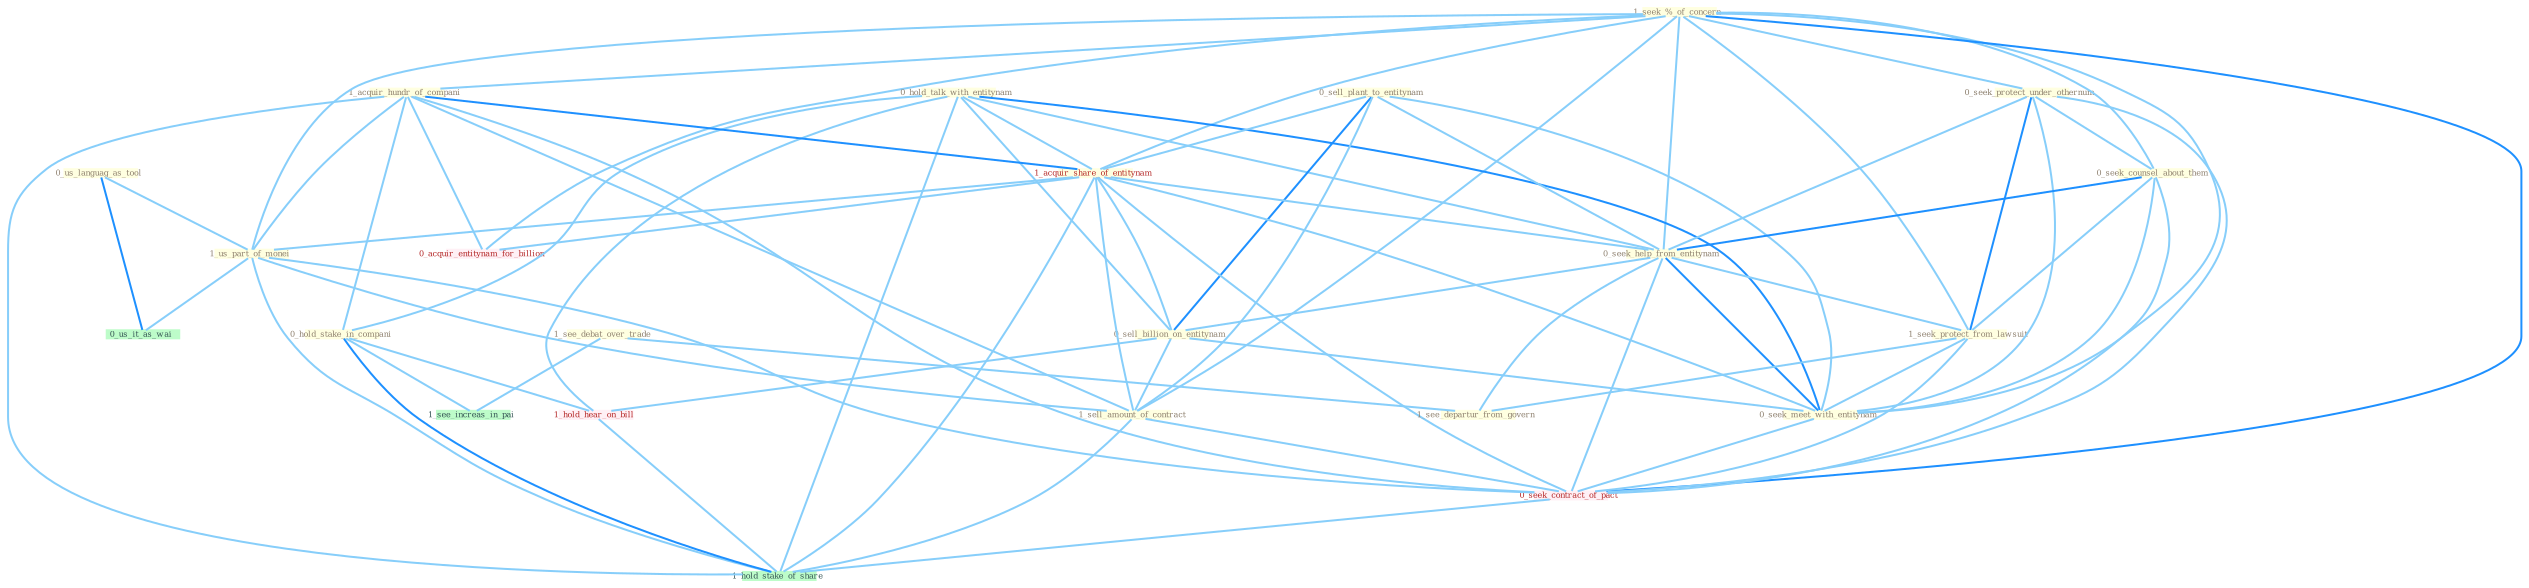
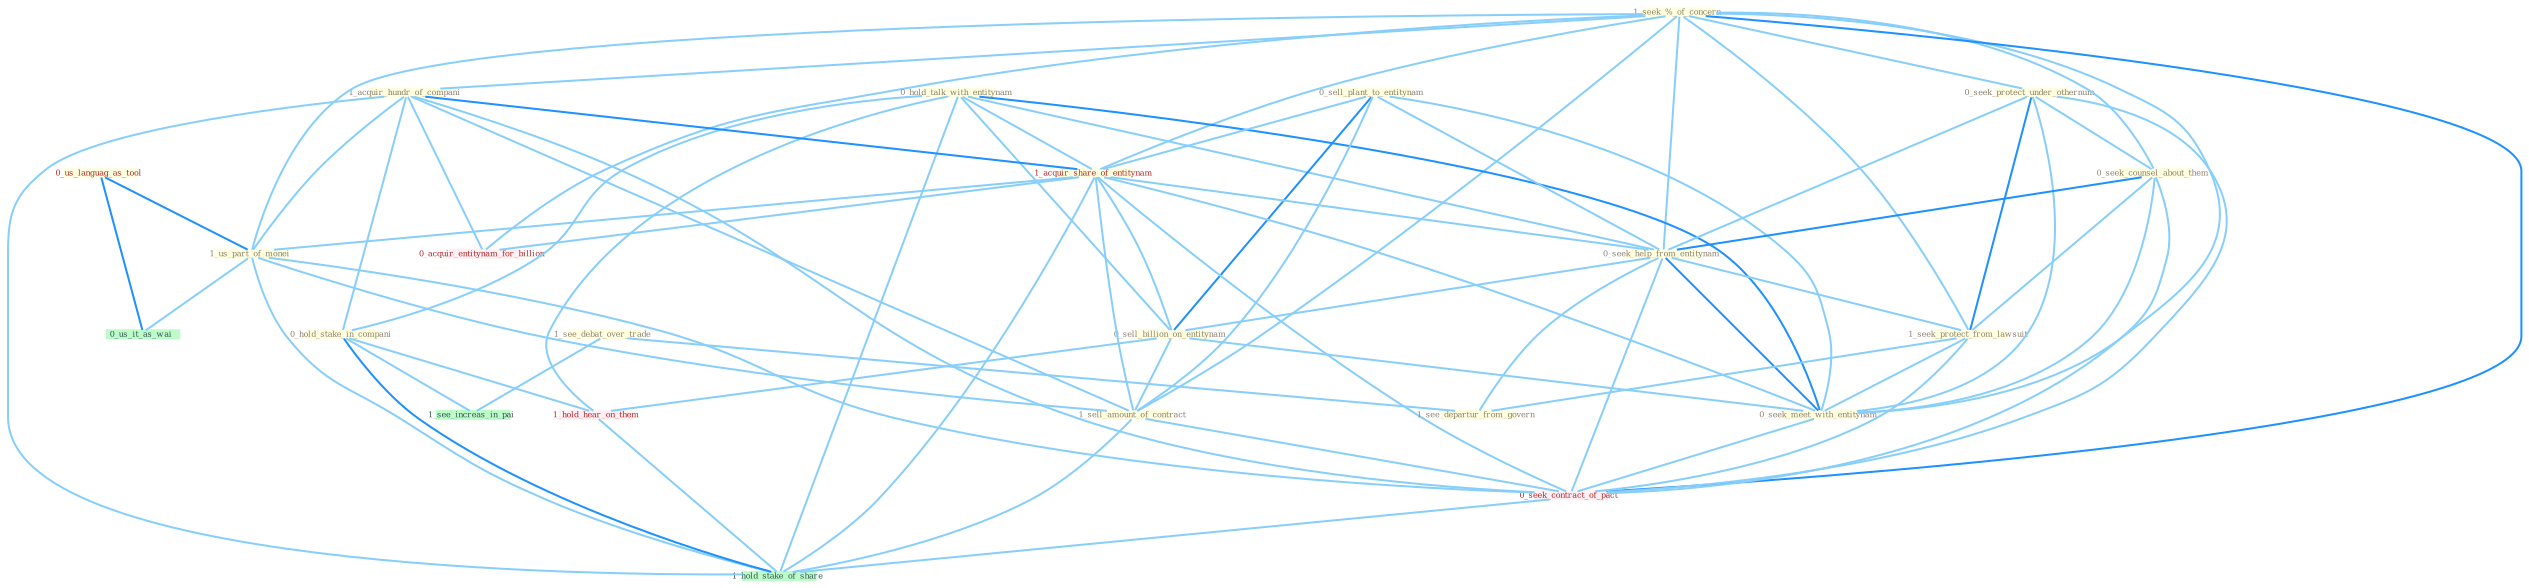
  graph {
    node [color="#ffffe0" fixedsize=true fontcolor="#8b7d6b" fontsize=4 shape=polygon style=filled]
    edge [color="#87cefa" w=1]
    "1_seek_%_of_concern " [height=.06 width=.5]
    "0_hold_talk_with_entitynam " [height=.06 width=.5]
    "1_acquir_hundr_of_compani " [height=.06 width=.5]
    "0_sell_plant_to_entitynam " [height=.06 width=.5]
-   "0_us_languag_as_tool " [height=.06 width=.5]
+   "0_us_languag_as_tool " [fontcolor="#b22222" height=.06 width=.5]
    "0_seek_protect_under_othernum " [height=.06 width=.5]
    "1_acquir_share_of_entitynam " [fontcolor="#b22222" height=.06 width=.5]
    "1_see_debat_over_trade " [height=.06 width=.5]
    "0_seek_counsel_about_them " [height=.06 width=.5]
    "0_seek_help_from_entitynam " [height=.06 width=.5]
    "1_us_part_of_monei " [height=.06 width=.5]
    "0_sell_billion_on_entitynam " [height=.06 width=.5]
    "1_seek_protect_from_lawsuit " [height=.06 width=.5]
    "0_seek_meet_with_entitynam " [height=.06 width=.5]
    "0_hold_stake_in_compani " [height=.06 width=.5]
    "1_sell_amount_of_contract " [height=.06 width=.5]
    "1_see_departur_from_govern " [height=.06 width=.5]
    "0_seek_contract_of_pact " [color="#fff0f5" fontcolor="#b22222" height=.06 width=.5]
    "0_acquir_entitynam_for_billion " [color="#fff0f5" fontcolor="#b22222" height=.06 width=.5]
-   "1_hold_hear_on_bill " [color="#fff0f5" fontcolor="#b22222" height=.06 width=.5]
+   "1_hold_hear_on_bill " [color="#fff0f5" fontcolor="#b22222" height=.06 width=.5 label="1_hold_hear_on_them"]
    "1_hold_stake_of_share " [color="#BDFCC9" fontcolor="#2f4f4f" height=.06 width=.5]
    "0_us_it_as_wai " [color="#BDFCC9" fontcolor="#2f4f4f" height=.06 width=.5]
    "1_see_increas_in_pai " [color="#BDFCC9" fontcolor="#2f4f4f" height=.06 width=.5]
    subgraph sub_1 {
      "1_seek_%_of_concern "
      "0_hold_talk_with_entitynam "
      "1_acquir_hundr_of_compani "
      "0_sell_plant_to_entitynam "
      "0_us_languag_as_tool "
      "0_seek_protect_under_othernum "
      "1_acquir_share_of_entitynam "
      "1_see_debat_over_trade "
      "0_seek_counsel_about_them "
      "0_seek_help_from_entitynam "
      "1_us_part_of_monei "
      "0_sell_billion_on_entitynam "
      "1_seek_protect_from_lawsuit "
      "0_seek_meet_with_entitynam "
      "0_hold_stake_in_compani "
      "1_sell_amount_of_contract "
      "1_see_departur_from_govern "
    }
    subgraph sub_2 {
      "0_seek_contract_of_pact "
      "0_acquir_entitynam_for_billion "
      "1_hold_hear_on_bill "
    }
    "1_seek_%_of_concern " -- "1_acquir_hundr_of_compani "
    "1_seek_%_of_concern " -- "0_seek_protect_under_othernum "
    "1_seek_%_of_concern " -- "1_acquir_share_of_entitynam "
    "1_seek_%_of_concern " -- "0_seek_counsel_about_them "
    "1_seek_%_of_concern " -- "0_seek_help_from_entitynam "
    "1_seek_%_of_concern " -- "1_us_part_of_monei "
    "1_seek_%_of_concern " -- "1_seek_protect_from_lawsuit "
    "1_seek_%_of_concern " -- "0_seek_meet_with_entitynam "
    "1_seek_%_of_concern " -- "1_sell_amount_of_contract "
    "1_seek_%_of_concern " -- "0_seek_contract_of_pact " [color="#1e90ff" w=2]
    "1_seek_%_of_concern " -- "0_acquir_entitynam_for_billion "
    "0_hold_talk_with_entitynam " -- "1_acquir_share_of_entitynam "
    "0_hold_talk_with_entitynam " -- "0_seek_help_from_entitynam "
    "0_hold_talk_with_entitynam " -- "0_sell_billion_on_entitynam "
    "0_hold_talk_with_entitynam " -- "0_seek_meet_with_entitynam " [color="#1e90ff" w=2]
    "0_hold_talk_with_entitynam " -- "0_hold_stake_in_compani "
    "0_hold_talk_with_entitynam " -- "1_hold_hear_on_bill "
    "0_hold_talk_with_entitynam " -- "1_hold_stake_of_share "
    "1_acquir_hundr_of_compani " -- "1_acquir_share_of_entitynam " [color="#1e90ff" w=2]
    "1_acquir_hundr_of_compani " -- "1_us_part_of_monei "
    "1_acquir_hundr_of_compani " -- "0_hold_stake_in_compani "
    "1_acquir_hundr_of_compani " -- "1_sell_amount_of_contract "
    "1_acquir_hundr_of_compani " -- "0_seek_contract_of_pact "
    "1_acquir_hundr_of_compani " -- "0_acquir_entitynam_for_billion "
    "1_acquir_hundr_of_compani " -- "1_hold_stake_of_share "
    "0_sell_plant_to_entitynam " -- "1_acquir_share_of_entitynam "
    "0_sell_plant_to_entitynam " -- "0_seek_help_from_entitynam "
    "0_sell_plant_to_entitynam " -- "0_sell_billion_on_entitynam " [color="#1e90ff" w=2]
    "0_sell_plant_to_entitynam " -- "0_seek_meet_with_entitynam "
    "0_sell_plant_to_entitynam " -- "1_sell_amount_of_contract "
-   "0_us_languag_as_tool " -- "1_us_part_of_monei "
+   "0_us_languag_as_tool " -- "1_us_part_of_monei " [color="#1e90ff"]
    "0_us_languag_as_tool " -- "0_us_it_as_wai " [color="#1e90ff" w=2]
    "0_seek_protect_under_othernum " -- "0_seek_counsel_about_them "
    "0_seek_protect_under_othernum " -- "0_seek_help_from_entitynam "
    "0_seek_protect_under_othernum " -- "1_seek_protect_from_lawsuit " [color="#1e90ff" w=2]
    "0_seek_protect_under_othernum " -- "0_seek_meet_with_entitynam "
    "0_seek_protect_under_othernum " -- "0_seek_contract_of_pact "
    "1_acquir_share_of_entitynam " -- "0_seek_help_from_entitynam "
    "1_acquir_share_of_entitynam " -- "1_us_part_of_monei "
    "1_acquir_share_of_entitynam " -- "0_sell_billion_on_entitynam "
    "1_acquir_share_of_entitynam " -- "0_seek_meet_with_entitynam "
    "1_acquir_share_of_entitynam " -- "1_sell_amount_of_contract "
    "1_acquir_share_of_entitynam " -- "0_seek_contract_of_pact "
    "1_acquir_share_of_entitynam " -- "0_acquir_entitynam_for_billion "
    "1_acquir_share_of_entitynam " -- "1_hold_stake_of_share "
    "1_see_debat_over_trade " -- "1_see_departur_from_govern "
    "1_see_debat_over_trade " -- "1_see_increas_in_pai "
    "0_seek_counsel_about_them " -- "0_seek_help_from_entitynam " [color="#1e90ff"]
    "0_seek_counsel_about_them " -- "1_seek_protect_from_lawsuit "
    "0_seek_counsel_about_them " -- "0_seek_meet_with_entitynam "
    "0_seek_counsel_about_them " -- "0_seek_contract_of_pact "
    "0_seek_help_from_entitynam " -- "0_sell_billion_on_entitynam "
    "0_seek_help_from_entitynam " -- "1_seek_protect_from_lawsuit " [w=2]
    "0_seek_help_from_entitynam " -- "0_seek_meet_with_entitynam " [color="#1e90ff" w=2]
    "0_seek_help_from_entitynam " -- "1_see_departur_from_govern "
    "0_seek_help_from_entitynam " -- "0_seek_contract_of_pact "
    "1_us_part_of_monei " -- "1_sell_amount_of_contract "
    "1_us_part_of_monei " -- "0_seek_contract_of_pact "
    "1_us_part_of_monei " -- "1_hold_stake_of_share "
    "1_us_part_of_monei " -- "0_us_it_as_wai "
    "0_sell_billion_on_entitynam " -- "0_seek_meet_with_entitynam "
    "0_sell_billion_on_entitynam " -- "1_sell_amount_of_contract "
    "0_sell_billion_on_entitynam " -- "1_hold_hear_on_bill "
    "1_seek_protect_from_lawsuit " -- "0_seek_meet_with_entitynam "
    "1_seek_protect_from_lawsuit " -- "1_see_departur_from_govern "
    "1_seek_protect_from_lawsuit " -- "0_seek_contract_of_pact "
    "0_seek_meet_with_entitynam " -- "0_seek_contract_of_pact "
    "0_hold_stake_in_compani " -- "1_hold_hear_on_bill "
    "0_hold_stake_in_compani " -- "1_hold_stake_of_share " [color="#1e90ff" w=2]
    "0_hold_stake_in_compani " -- "1_see_increas_in_pai "
    "1_sell_amount_of_contract " -- "0_seek_contract_of_pact "
    "1_sell_amount_of_contract " -- "1_hold_stake_of_share "
    "0_seek_contract_of_pact " -- "1_hold_stake_of_share "
    "1_hold_hear_on_bill " -- "1_hold_stake_of_share "
  }
